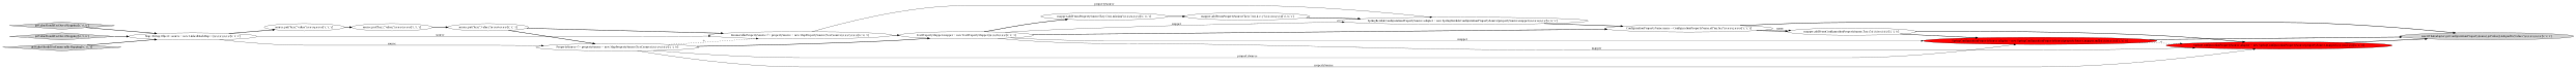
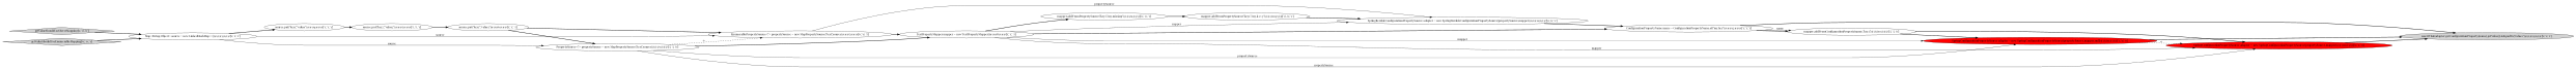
  digraph {
    rankdir=LR
    fontname="Playfair Display"
    node [fillcolor=white shape=ellipse style=filled fontname="Playfair Display"]
    edge [style=bold fontname="Playfair Display"]
    n1 [label="source.put(\"key2\",\"value2\")@@@5@@@['1', '1', '1']"]
    n2 [label="source.put(\"key3\",\"value3\")@@@6@@@['1', '1', '1']"]
    n3 [label="source.put(\"key1\",\"value1\")@@@4@@@['1', '1', '1']"]
    n4 [fillcolor=lightgray label="getValueShouldUseDirectMapping['1', '0', '0']" shape=diamond]
    n5 [label="Map<String,Object> source = new LinkedHashMap<>()@@@3@@@['1', '1', '1']"]
    n6 [label="mapper.addFromConfigurationProperty(name,\"key2\")@@@10@@@['1', '1', '0']"]
    n7 [fillcolor=red label="SpringConfigurationPropertySource adapter = new SpringConfigurationPropertySource(propertySource,mapper,null)@@@11@@@['1', '0', '0']"]
    n8 [fillcolor=red label="SpringConfigurationPropertySource adapter = new SpringConfigurationPropertySource(propertySource,mapper)@@@11@@@['0', '1', '0']"]
    n9 [label="EnumerablePropertySource<?> propertySource = new MapPropertySource(\"test\",source)@@@7@@@['0', '0', '1']"]
    n10 [label="PropertySource<?> propertySource = new MapPropertySource(\"test\",source)@@@7@@@['1', '1', '0']"]
    n11 [label="mapper.addFromPropertySource(\"key1\",\"my.missing\")@@@9@@@['0', '0', '1']"]
    n12 [label="mapper.addFromPropertySource(\"key2\",\"my.k-e-y\")@@@10@@@['0', '0', '1']"]
    n13 [label="SpringIterableConfigurationPropertySource adapter = new SpringIterableConfigurationPropertySource(propertySource,mapper)@@@11@@@['0', '0', '1']"]
    n14 [label="TestPropertyMapper mapper = new TestPropertyMapper()@@@8@@@['1', '1', '1']"]
    n15 [fillcolor=lightgray label="assertThat(adapter.getConfigurationProperty(name).getValue()).isEqualTo(\"value2\")@@@13@@@['1', '1', '1']"]
    n16 [label="ConfigurationPropertyName name = ConfigurationPropertyName.of(\"my.key\")@@@12@@@['1', '1', '1']"]
-   n17 [fillcolor=lightgray label="getValueShouldUseDirectMapping['0', '1', '0']" shape=diamond]
    n18 [fillcolor=lightgray label="getValueShouldUseEnumerableMapping['0', '0', '1']" shape=diamond]
    n1 -> n2
    n2 -> n9
    n2 -> n10
    n3 -> n1
    n4 -> n5
    n5 -> n3
    n5 -> n9 [label=source style=solid]
    n5 -> n10 [label=source style=solid]
    n6 -> n7
    n6 -> n8
    n7 -> n8 [label=0 style=dashed]
    n7 -> n15
    n8 -> n15
    n9 -> n13 [label=propertySource style=solid]
    n9 -> n14
    n10 -> n7 [label=propertySource style=solid]
    n10 -> n8 [label=propertySource style=solid]
    n10 -> n9 [label=0 style=dashed]
    n10 -> n14
    n11 -> n12
    n12 -> n13
    n13 -> n16
    n14 -> n7 [label=mapper style=solid]
    n14 -> n8 [label=mapper style=solid]
    n14 -> n11
    n14 -> n13 [label=mapper style=solid]
    n14 -> n16
    n16 -> n6 [label=name style=solid]
    n16 -> n6
    n16 -> n15
-   n17 -> n5
    n18 -> n5
  }
